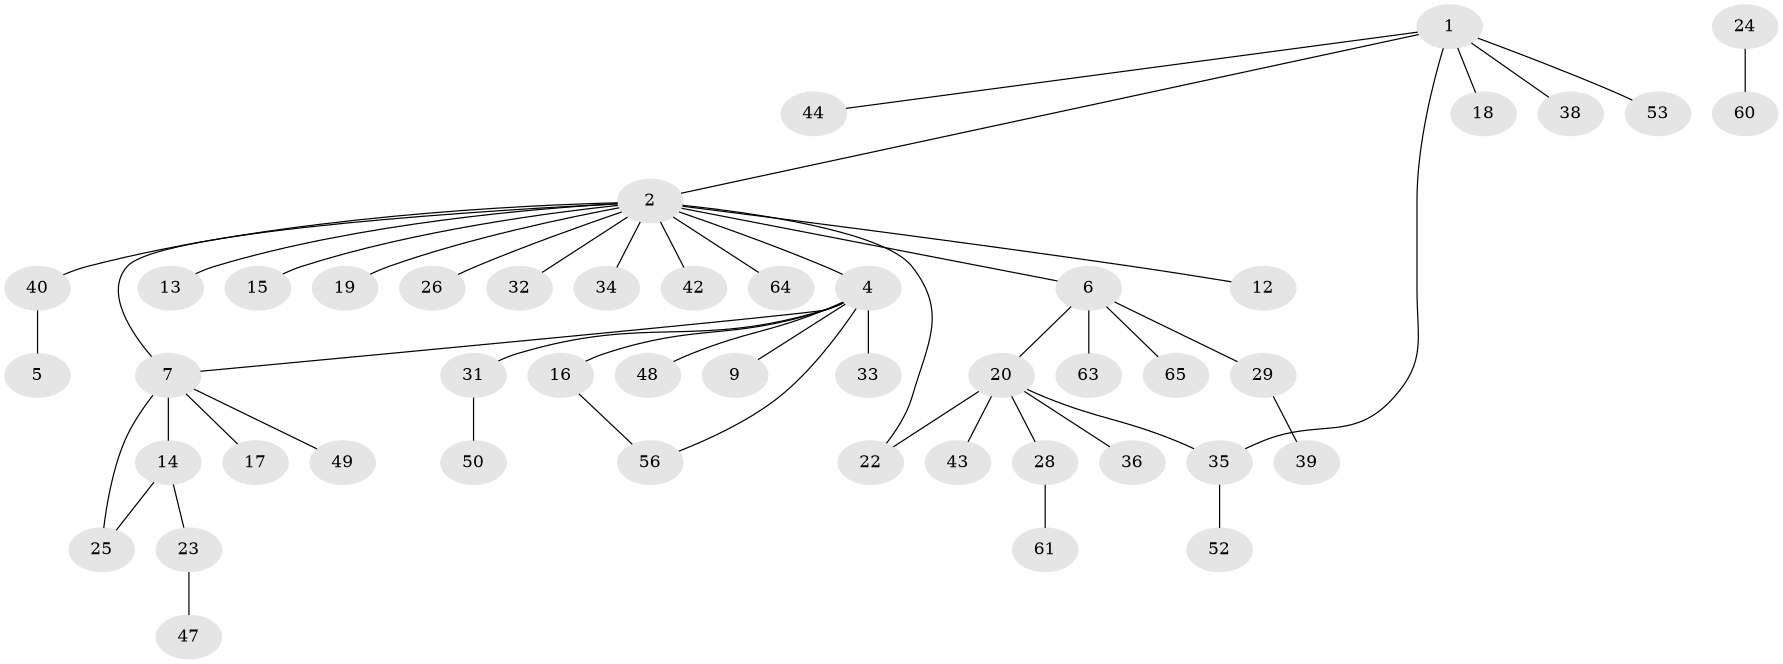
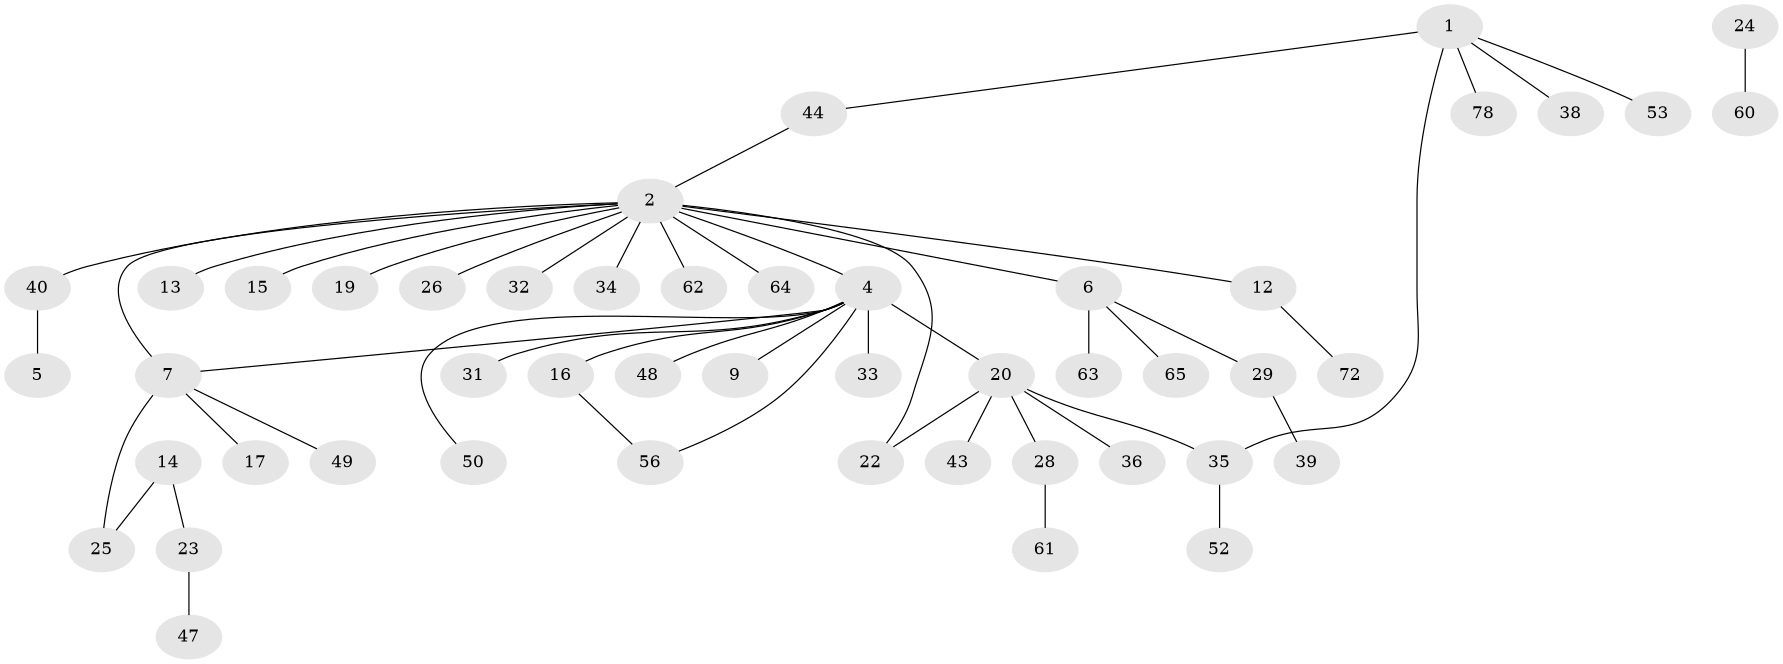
  graph {
    node [color=gray90 style=filled]
    1 [super="+10"]
    2 [super="+3"]
-   18
+   18 [label=78]
    35 [super="+51"]
    38
    44
    53
    4 [super="+11"]
    6 [super="+57"]
    7 [super="+8"]
    12 [super="+46"]
    13
    15
    19
    22 [super="+70"]
    26 [super="+69"]
    32
    34
    40
-   42
+   42 [label=62]
    64
    52
    9
    16 [super="+20"]
    n25 [label=20 super="+30"]
    31
    33 [super="+68"]
    48
    50
    56
    5 [super="+71"]
    29
    63
    65
    14 [super="+41"]
    17 [super="+45"]
    25 [super="+37"]
    49 [super="+67"]
+   72
    28
    36
    43
    24 [super="+59"]
    60
    39
    23 [super="+66"]
    47
    61 [super="+62"]
-   1 -- 2
+   44 -- 2
    1 -- 18
    1 -- 35
    1 -- 38
    1 -- 44
    1 -- 53
    2 -- 4
    2 -- 6
    2 -- 7
    2 -- 12
    2 -- 13
    2 -- 15
    2 -- 19
    2 -- 22
    2 -- 26
    2 -- 32
    2 -- 34
    2 -- 40
    2 -- 42
    2 -- 64
    35 -- 52
    4 -- 7
    4 -- 9
    4 -- 16
-   6 -- n25
+   4 -- n25
    4 -- 31
    4 -- 33
    4 -- 48
-   31 -- 50
+   4 -- 50
    4 -- 56
    6 -- 29
    6 -- 63
    6 -- 65
-   7 -- 14
    7 -- 17
    7 -- 25 [weight=2]
    7 -- 49
+   12 -- 72
    40 -- 5
    16 -- 56
    n25 -- 35
    n25 -- 22
    n25 -- 28
    n25 -- 36
    n25 -- 43
    29 -- 39
    14 -- 25
    14 -- 23
    28 -- 61
    24 -- 60
    23 -- 47
  }
